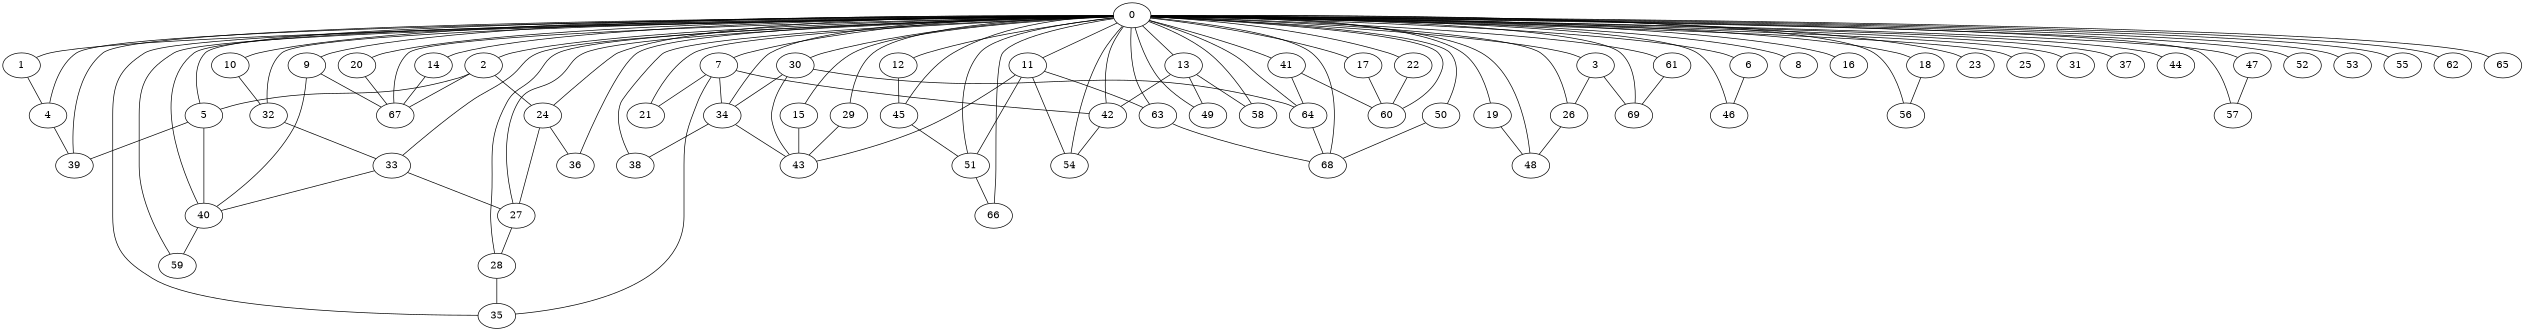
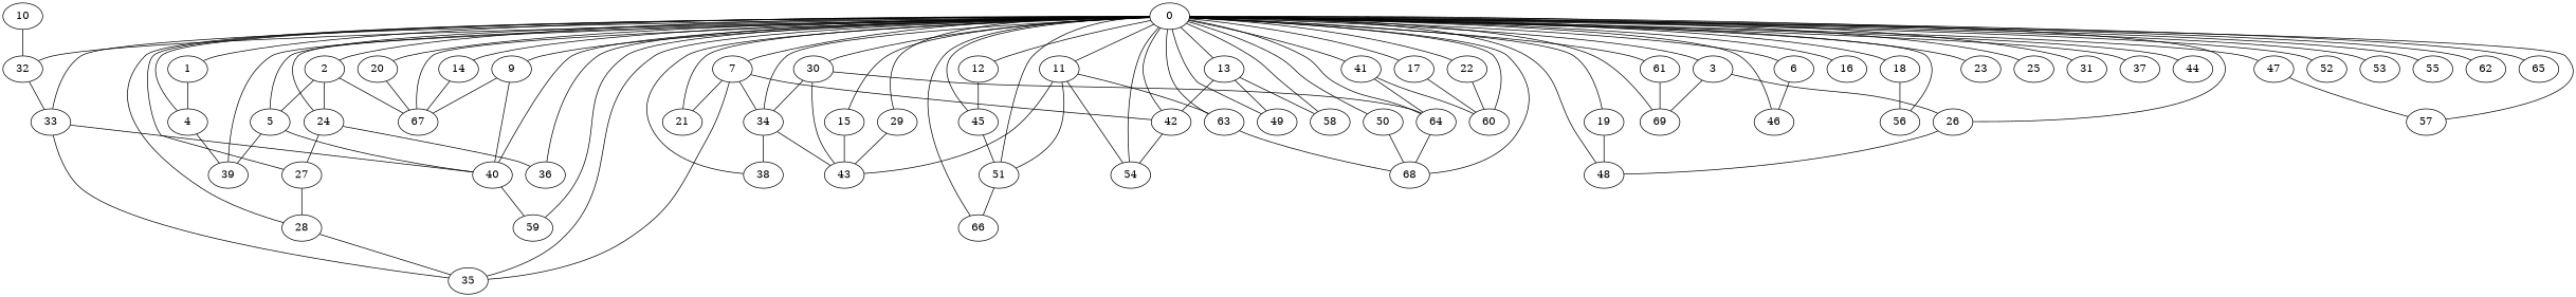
  graph {
    0
    1
    2
    3
    4
    5
    6
    7
-   8
    9
    10
    11
    12
    13
    14
    15
    16
    17
    18
    19
    20
    21
    22
    23
    24
    25
    26
    27
    28
    29
    30
    31
    32
    33
    34
    35
    36
    37
    38
    39
    40
    41
    42
    44
    45
    46
    47
    48
    49
    50
    51
    52
    53
    54
    55
    56
    57
    58
    59
    60
    61
    62
    63
    64
    65
    66
    67
    68
    69
    43
    0 -- 1
    0 -- 2
    0 -- 3
    0 -- 4
    0 -- 5
    0 -- 6
    0 -- 7
-   0 -- 8
    0 -- 9
-   0 -- 10
    0 -- 11
    0 -- 12
    0 -- 13
    0 -- 14
    0 -- 15
    0 -- 16
    0 -- 17
    0 -- 18
    0 -- 19
    0 -- 20
    0 -- 21
    0 -- 22
    0 -- 23
    0 -- 24
    0 -- 25
    0 -- 26
    0 -- 27
    0 -- 28
    0 -- 29
    0 -- 30
    0 -- 31
    0 -- 32
    0 -- 33
    0 -- 34
    0 -- 35
    0 -- 36
    0 -- 37
    0 -- 38
    0 -- 39
    0 -- 40
    0 -- 41
    0 -- 42
    0 -- 44
    0 -- 45
    0 -- 46
    0 -- 47
    0 -- 48
    0 -- 49
    0 -- 50
    0 -- 51
    0 -- 52
    0 -- 53
    0 -- 54
    0 -- 55
    0 -- 56
    0 -- 57
    0 -- 58
    0 -- 59
    0 -- 60
    0 -- 61
    0 -- 62
    0 -- 63
    0 -- 64
    0 -- 65
    0 -- 66
    0 -- 67
    0 -- 68
    0 -- 69
    1 -- 4
    2 -- 5
    2 -- 24
    2 -- 67
    3 -- 26
    3 -- 69
    4 -- 39
    5 -- 39
    5 -- 40
    6 -- 46
    7 -- 21
    7 -- 34
    7 -- 35
    7 -- 42
    9 -- 40
    9 -- 67
    10 -- 32
    11 -- 51
    11 -- 54
    11 -- 63
    11 -- 43
    12 -- 45
    13 -- 42
    13 -- 49
    13 -- 58
    14 -- 67
    15 -- 43
    17 -- 60
    18 -- 56
    19 -- 48
    20 -- 67
    22 -- 60
    24 -- 27
    24 -- 36
    26 -- 48
    27 -- 28
    28 -- 35
    29 -- 43
    30 -- 34
    30 -- 64
    30 -- 43
    32 -- 33
-   33 -- 27
+   33 -- 35
    33 -- 40
    34 -- 38
    34 -- 43
    40 -- 59
    41 -- 60
    41 -- 64
    42 -- 54
    45 -- 51
    47 -- 57
    50 -- 68
    51 -- 66
    61 -- 69
    63 -- 68
    64 -- 68
  }
